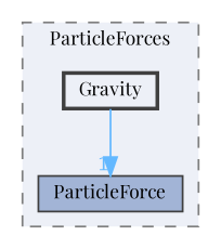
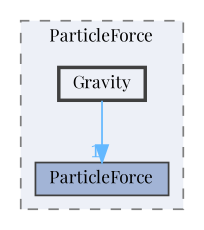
  digraph {
    compound=true
    fontname="Playfair Display"
    node [color=grey25 fontname="Playfair Display" fontsize=10 shape=box]
    n1 [fillcolor="#a2b4d6" height=0.2 label=ParticleForce style=filled width=0.4]
    n2 [fillcolor="#edf0f7" height=0.2 label=Gravity style="filled,bold" width=0.4]
    subgraph cluster_1 {
      bgcolor="#edf0f7"
      fontsize=10
-     label=ParticleForces
+     label=ParticleForce
      pencolor=grey50
      style="filled,dashed"
      n1
      n2
    }
    n2 -> n1 [color=steelblue1 fontcolor=steelblue1 fontname="Playfair Display" fontsize=10 headlabel=1 labeldistance=1.5 labelfontname=Helvetica labelfontsize=10]
  }
